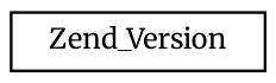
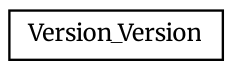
  digraph {
    rankdir=LR
    fontname=Merriweather
-   n1 [color=black fillcolor=white fontname=Merriweather fontsize=10 height=0.2 label=Zend_Version shape=record style=filled width=0.4]
+   n1 [color=black fillcolor=white fontname=Merriweather fontsize=10 height=0.2 label=Version_Version shape=record style=filled width=0.4]
  }
